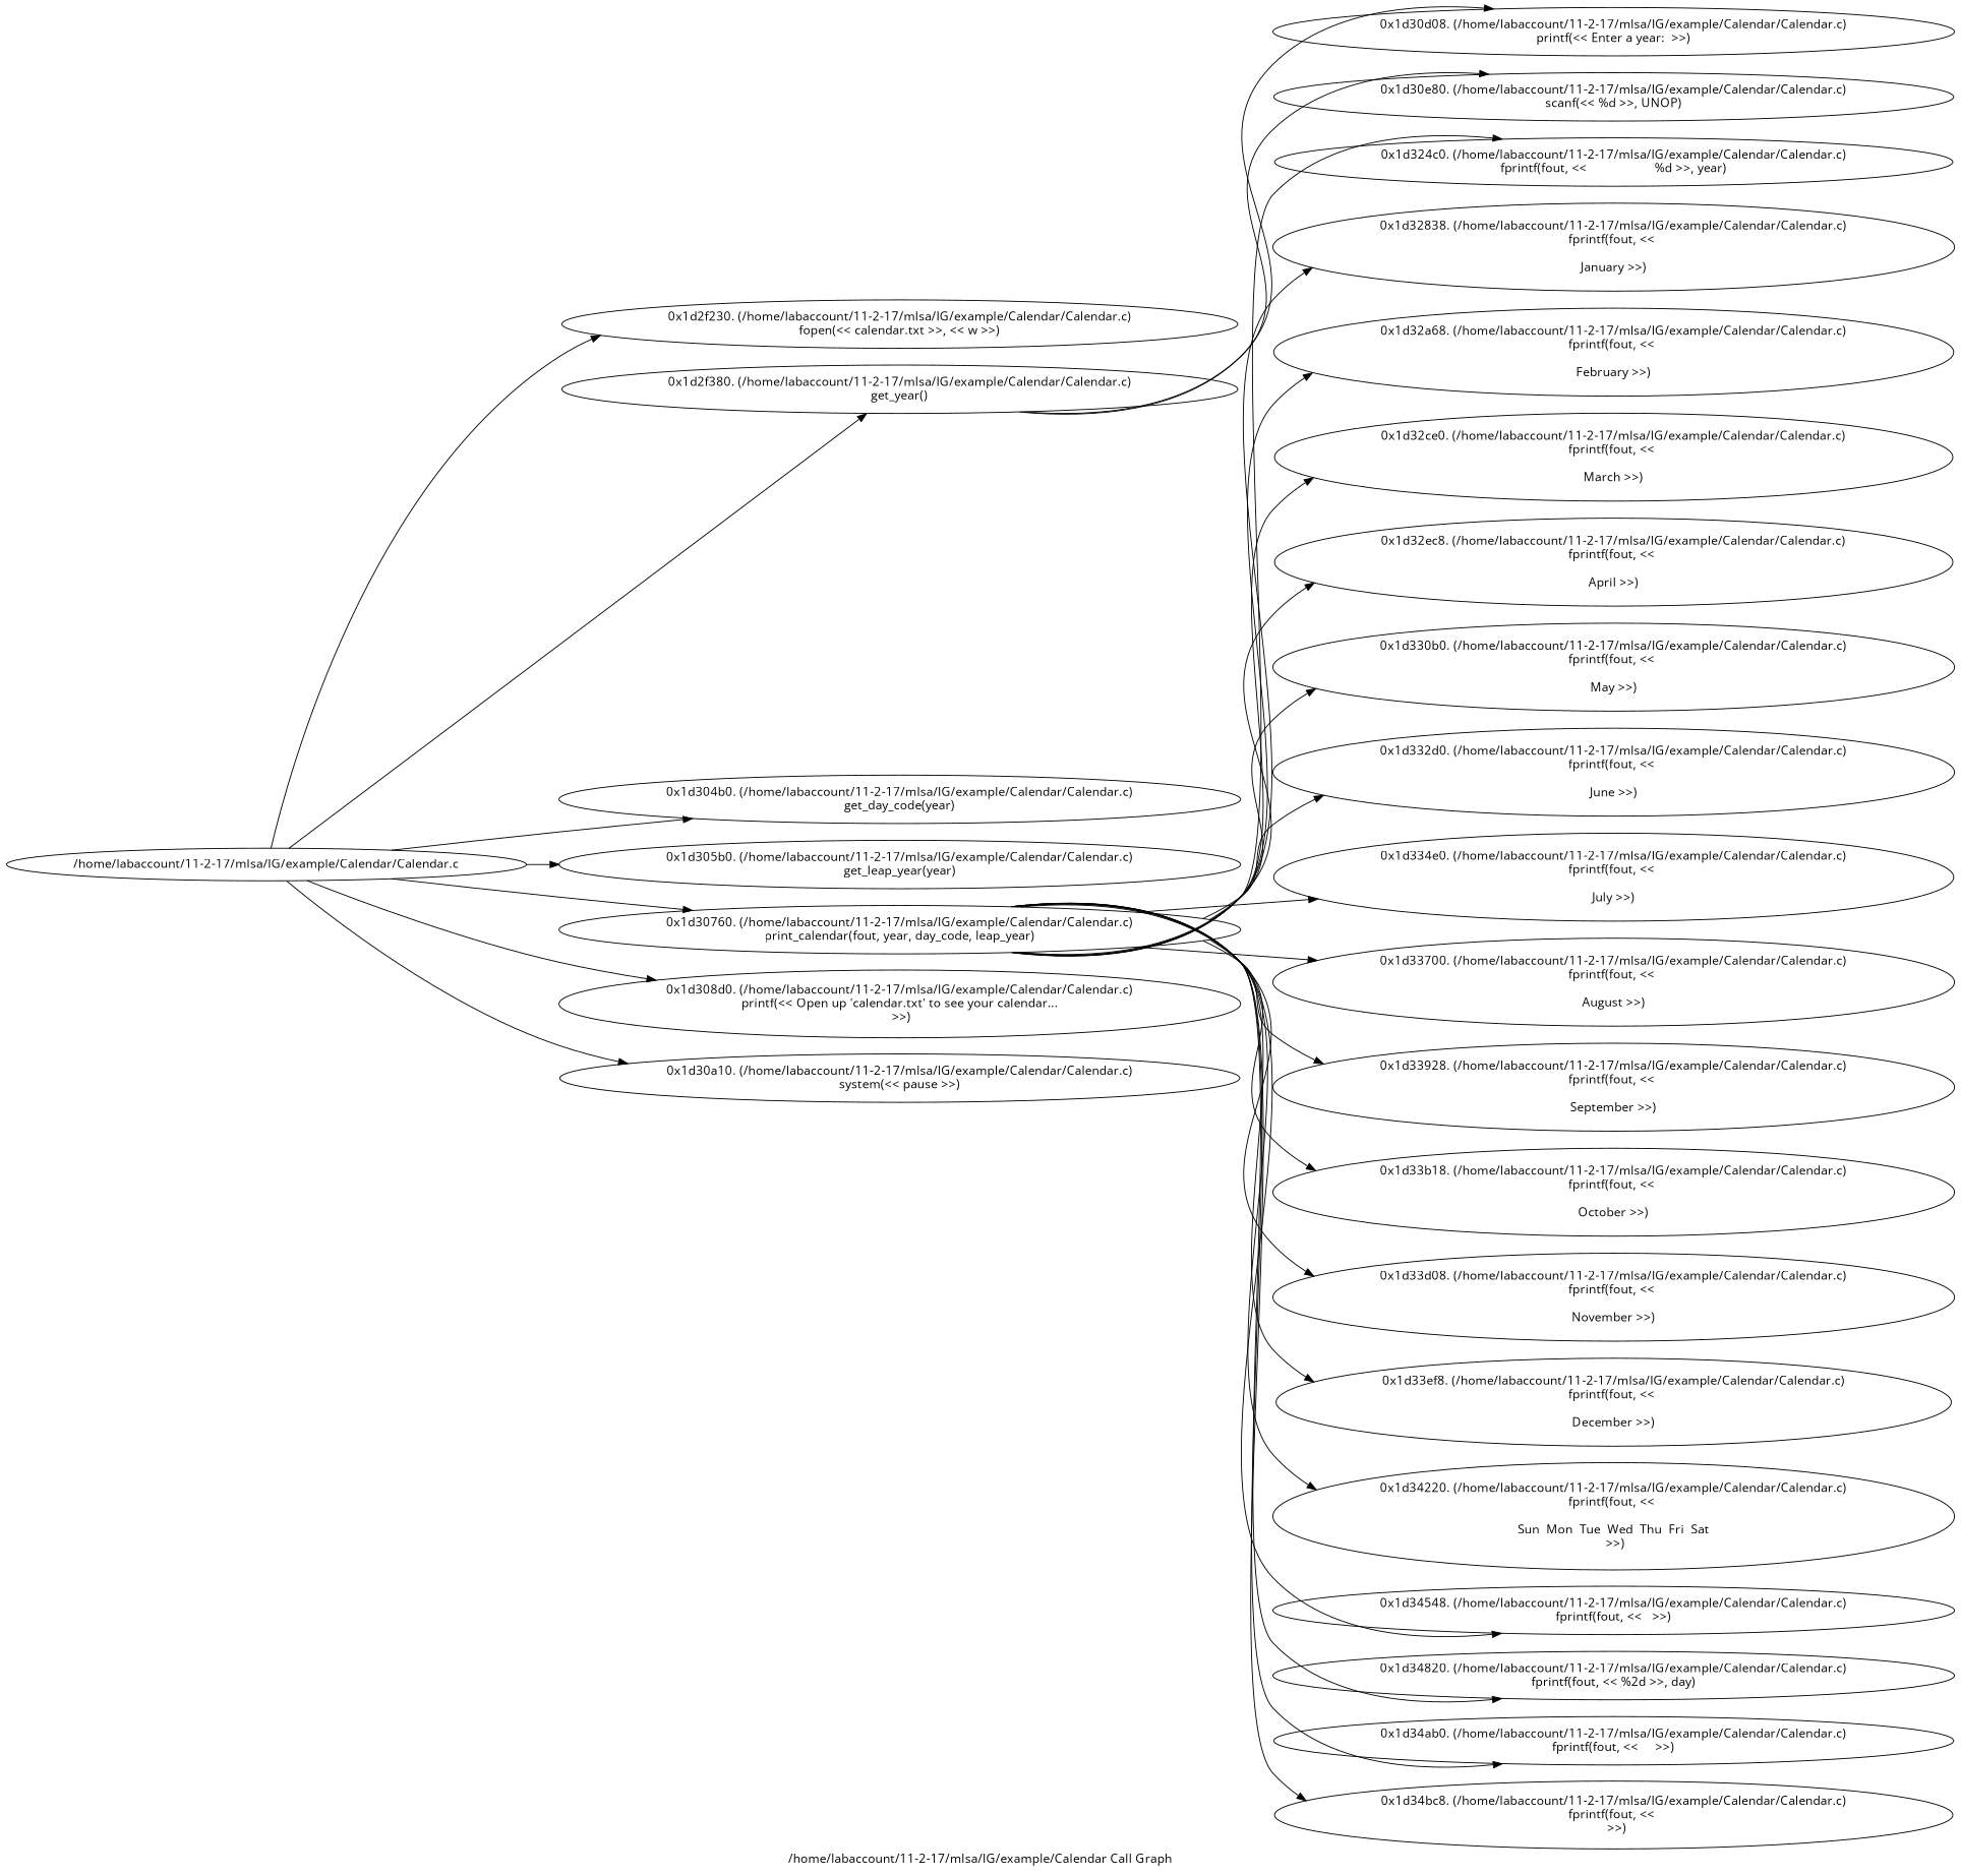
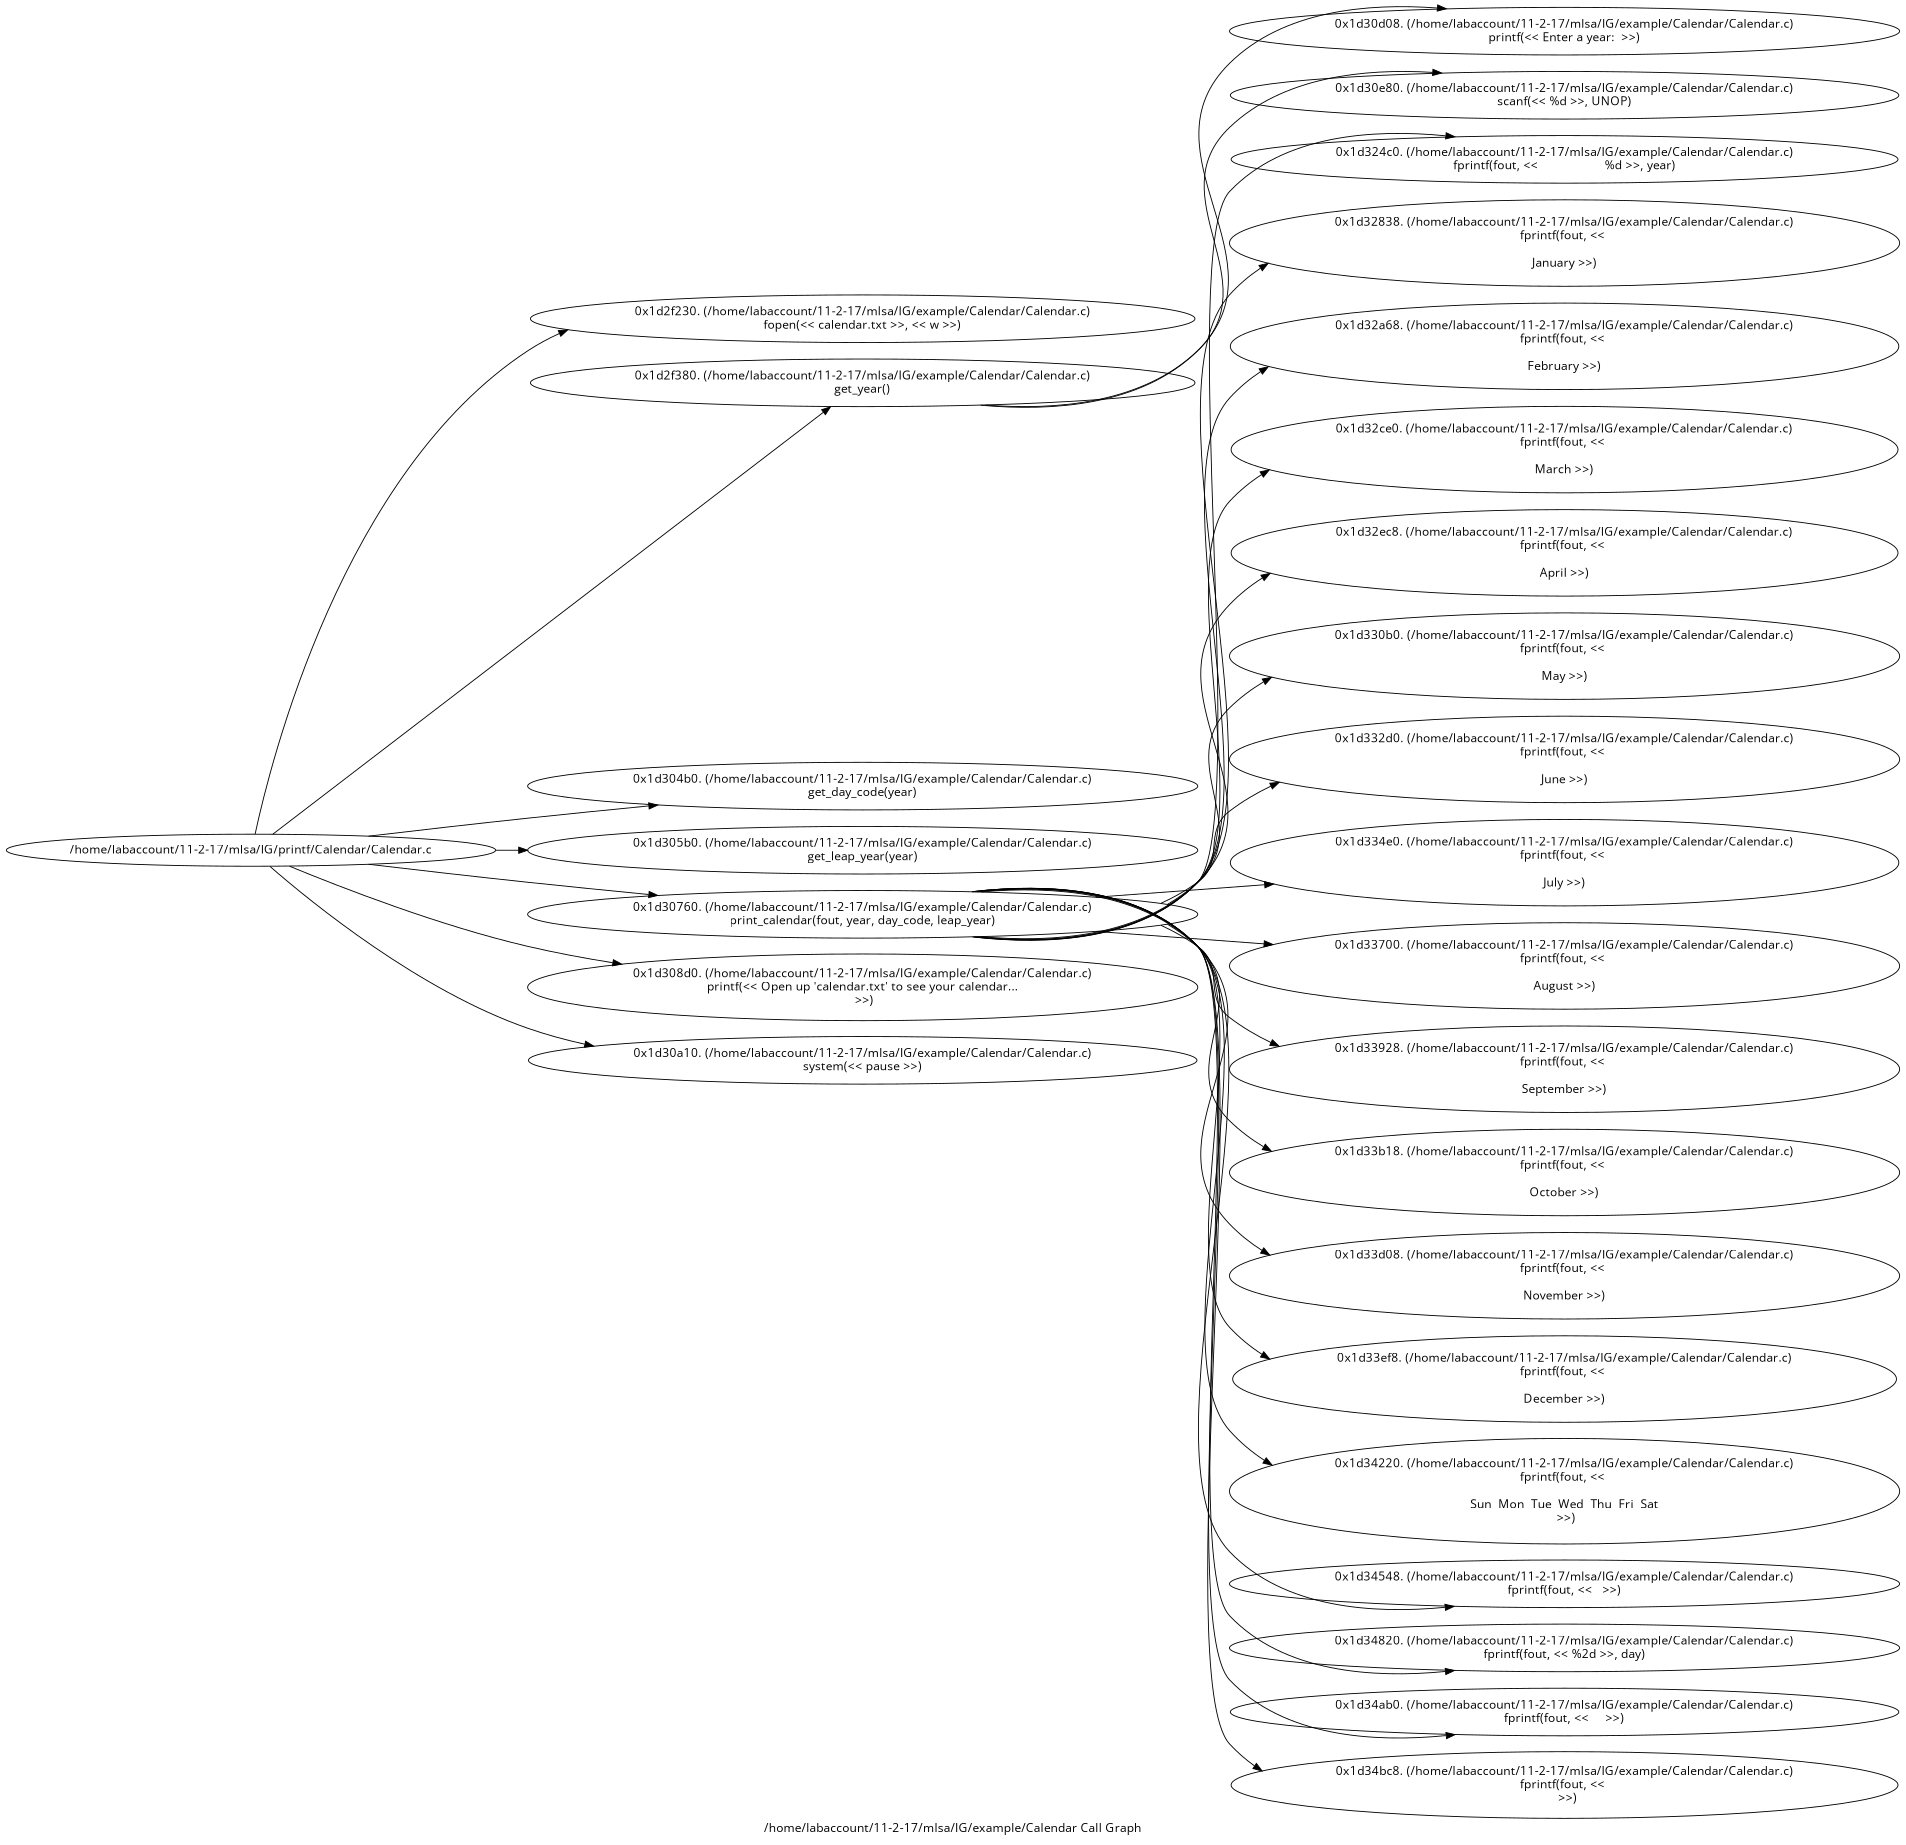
  digraph {
    label="/home/labaccount/11-2-17/mlsa/IG/example/Calendar Call Graph"
    rankdir=LR
    fontname="Open Sans"
    node [shape=oval fontname="Open Sans"]
    edge [fontname="Open Sans"]
-   n1 [label="/home/labaccount/11-2-17/mlsa/IG/example/Calendar/Calendar.c"]
+   n1 [label="/home/labaccount/11-2-17/mlsa/IG/printf/Calendar/Calendar.c"]
    n2 [label="0x1d2f230. (/home/labaccount/11-2-17/mlsa/IG/example/Calendar/Calendar.c)\nfopen(<< calendar.txt >>, << w >>)"]
    n3 [label="0x1d2f380. (/home/labaccount/11-2-17/mlsa/IG/example/Calendar/Calendar.c)\nget_year()"]
    n4 [label="0x1d304b0. (/home/labaccount/11-2-17/mlsa/IG/example/Calendar/Calendar.c)\nget_day_code(year)"]
    n5 [label="0x1d305b0. (/home/labaccount/11-2-17/mlsa/IG/example/Calendar/Calendar.c)\nget_leap_year(year)"]
    n6 [label="0x1d30760. (/home/labaccount/11-2-17/mlsa/IG/example/Calendar/Calendar.c)\nprint_calendar(fout, year, day_code, leap_year)"]
    n7 [label="0x1d308d0. (/home/labaccount/11-2-17/mlsa/IG/example/Calendar/Calendar.c)\nprintf(<< Open up 'calendar.txt' to see your calendar...\n >>)"]
    n8 [label="0x1d30a10. (/home/labaccount/11-2-17/mlsa/IG/example/Calendar/Calendar.c)\nsystem(<< pause >>)"]
    n9 [label="0x1d30d08. (/home/labaccount/11-2-17/mlsa/IG/example/Calendar/Calendar.c)\nprintf(<< Enter a year:  >>)"]
    n10 [label="0x1d30e80. (/home/labaccount/11-2-17/mlsa/IG/example/Calendar/Calendar.c)\nscanf(<< %d >>, UNOP)"]
    n11 [label="0x1d324c0. (/home/labaccount/11-2-17/mlsa/IG/example/Calendar/Calendar.c)\nfprintf(fout, <<                    %d >>, year)"]
    n12 [label="0x1d32838. (/home/labaccount/11-2-17/mlsa/IG/example/Calendar/Calendar.c)\nfprintf(fout, << \n\nJanuary >>)"]
    n13 [label="0x1d32a68. (/home/labaccount/11-2-17/mlsa/IG/example/Calendar/Calendar.c)\nfprintf(fout, << \n\nFebruary >>)"]
    n14 [label="0x1d32ce0. (/home/labaccount/11-2-17/mlsa/IG/example/Calendar/Calendar.c)\nfprintf(fout, << \n\nMarch >>)"]
    n15 [label="0x1d32ec8. (/home/labaccount/11-2-17/mlsa/IG/example/Calendar/Calendar.c)\nfprintf(fout, << \n\nApril >>)"]
    n16 [label="0x1d330b0. (/home/labaccount/11-2-17/mlsa/IG/example/Calendar/Calendar.c)\nfprintf(fout, << \n\nMay >>)"]
    n17 [label="0x1d332d0. (/home/labaccount/11-2-17/mlsa/IG/example/Calendar/Calendar.c)\nfprintf(fout, << \n\nJune >>)"]
    n18 [label="0x1d334e0. (/home/labaccount/11-2-17/mlsa/IG/example/Calendar/Calendar.c)\nfprintf(fout, << \n\nJuly >>)"]
    n19 [label="0x1d33700. (/home/labaccount/11-2-17/mlsa/IG/example/Calendar/Calendar.c)\nfprintf(fout, << \n\nAugust >>)"]
    n20 [label="0x1d33928. (/home/labaccount/11-2-17/mlsa/IG/example/Calendar/Calendar.c)\nfprintf(fout, << \n\nSeptember >>)"]
    n21 [label="0x1d33b18. (/home/labaccount/11-2-17/mlsa/IG/example/Calendar/Calendar.c)\nfprintf(fout, << \n\nOctober >>)"]
    n22 [label="0x1d33d08. (/home/labaccount/11-2-17/mlsa/IG/example/Calendar/Calendar.c)\nfprintf(fout, << \n\nNovember >>)"]
    n23 [label="0x1d33ef8. (/home/labaccount/11-2-17/mlsa/IG/example/Calendar/Calendar.c)\nfprintf(fout, << \n\nDecember >>)"]
    n24 [label="0x1d34220. (/home/labaccount/11-2-17/mlsa/IG/example/Calendar/Calendar.c)\nfprintf(fout, << \n\nSun  Mon  Tue  Wed  Thu  Fri  Sat\n >>)"]
    n25 [label="0x1d34548. (/home/labaccount/11-2-17/mlsa/IG/example/Calendar/Calendar.c)\nfprintf(fout, <<   >>)"]
    n26 [label="0x1d34820. (/home/labaccount/11-2-17/mlsa/IG/example/Calendar/Calendar.c)\nfprintf(fout, << %2d >>, day)"]
    n27 [label="0x1d34ab0. (/home/labaccount/11-2-17/mlsa/IG/example/Calendar/Calendar.c)\nfprintf(fout, <<     >>)"]
    n28 [label="0x1d34bc8. (/home/labaccount/11-2-17/mlsa/IG/example/Calendar/Calendar.c)\nfprintf(fout, << \n  >>)"]
    n1 -> n2
    n1 -> n3
    n1 -> n4
    n1 -> n5
    n1 -> n6
    n1 -> n7
    n1 -> n8
    n3 -> n9
    n3 -> n10
    n6 -> n11
    n6 -> n12
    n6 -> n13
    n6 -> n14
    n6 -> n15
    n6 -> n16
    n6 -> n17
    n6 -> n18
    n6 -> n19
    n6 -> n20
    n6 -> n21
    n6 -> n22
    n6 -> n23
    n6 -> n24
    n6 -> n25
    n6 -> n26
    n6 -> n27
    n6 -> n28
  }
